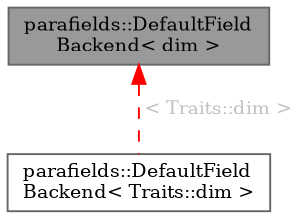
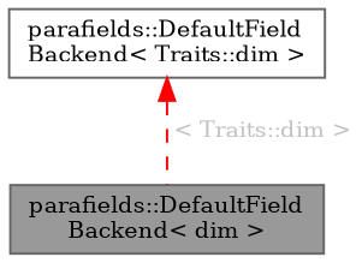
  digraph {
    fontname="DejaVu Serif"
    node [color=gray40 fontname="DejaVu Serif" fontsize=10 shape=box style=filled]
    n1 [fillcolor=grey60 fontcolor=black height=0.2 label="parafields::DefaultField\lBackend\< dim \>" width=0.4]
    n2 [fillcolor=white height=0.2 label="parafields::DefaultField\lBackend\< Traits::dim \>" width=0.4]
-   n1 -> n2 [color=red dir=back fontcolor=grey fontname="DejaVu Serif" fontsize=10 label=" \< Traits::dim \>" labelfontname=Helvetica labelfontsize=10 style=dashed]
+   n2 -> n1 [color=red dir=back fontcolor=grey fontname="DejaVu Serif" fontsize=10 label=" \< Traits::dim \>" labelfontname=Helvetica labelfontsize=10 style=dashed]
  }
